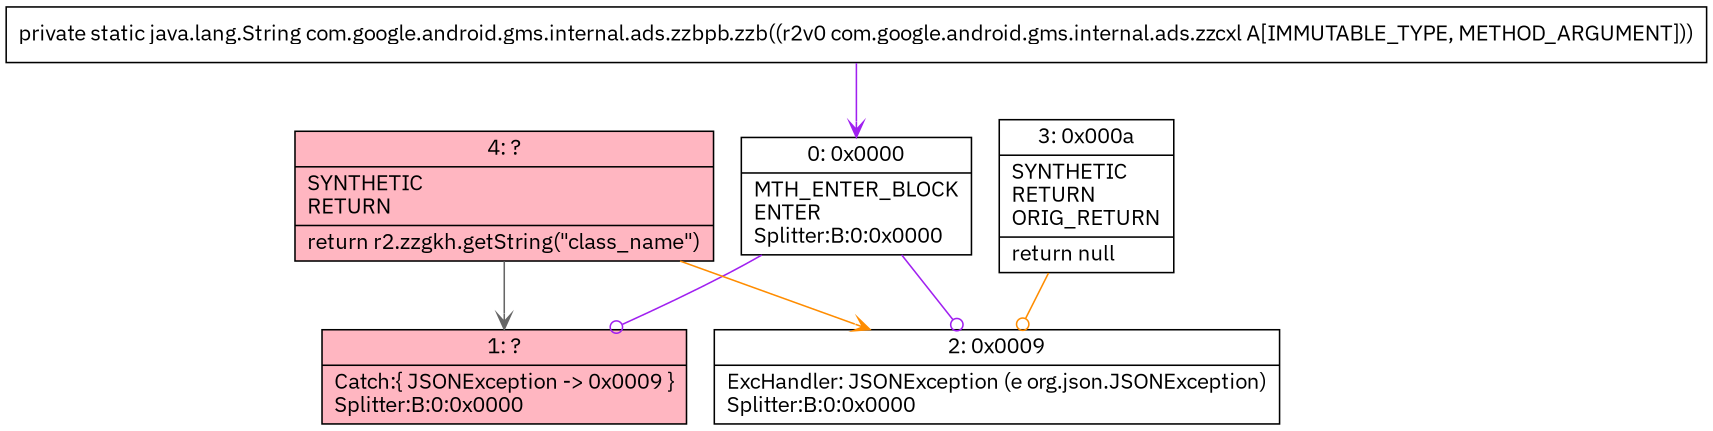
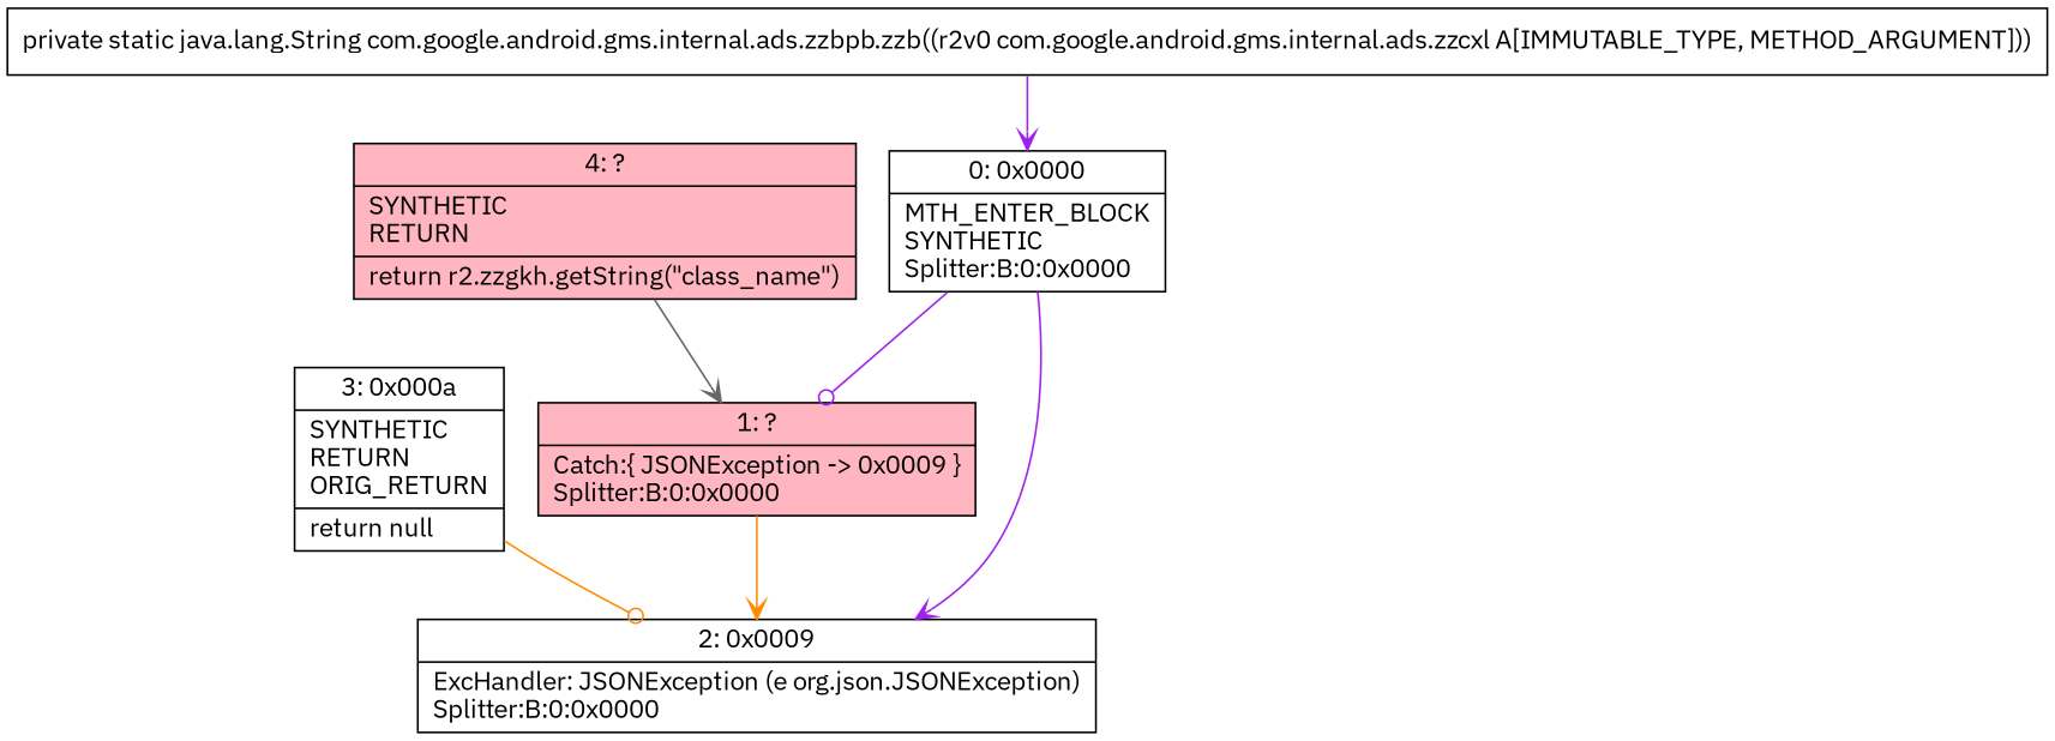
  digraph {
    fontname="IBM Plex Sans"
    node [fillcolor=white fontname="IBM Plex Sans" shape=record style=filled]
    edge [arrowhead=odot color=purple fontname="IBM Plex Sans"]
-   n1 [label="{0\:\ 0x0000|MTH_ENTER_BLOCK\lENTER\lSplitter:B:0:0x0000\l}"]
+   n1 [label="{0\:\ 0x0000|MTH_ENTER_BLOCK\lSYNTHETIC\lSplitter:B:0:0x0000\l}"]
    n2 [fillcolor=lightpink label="{1\:\ ?|Catch:\{ JSONException \-\> 0x0009 \}\lSplitter:B:0:0x0000\l}"]
    n3 [label="{2\:\ 0x0009|ExcHandler: JSONException (e org.json.JSONException)\lSplitter:B:0:0x0000\l}"]
    n4 [fillcolor=lightpink label="{4\:\ ?|SYNTHETIC\lRETURN\l|return r2.zzgkh.getString(\"class_name\")\l}"]
    n5 [label="{3\:\ 0x000a|SYNTHETIC\lRETURN\lORIG_RETURN\l|return null\l}"]
    n6 [label="{private static java.lang.String com.google.android.gms.internal.ads.zzbpb.zzb((r2v0 com.google.android.gms.internal.ads.zzcxl A[IMMUTABLE_TYPE, METHOD_ARGUMENT])) }"]
    n1 -> n2
-   n1 -> n3
-   n4 -> n3 [arrowhead=vee color=darkorange]
+   n1 -> n3 [arrowhead=vee]
+   n2 -> n3 [arrowhead=vee color=darkorange]
    n4 -> n2 [arrowhead=vee color=gray40]
    n5 -> n3 [color=darkorange]
    n6 -> n1 [arrowhead=vee]
  }
